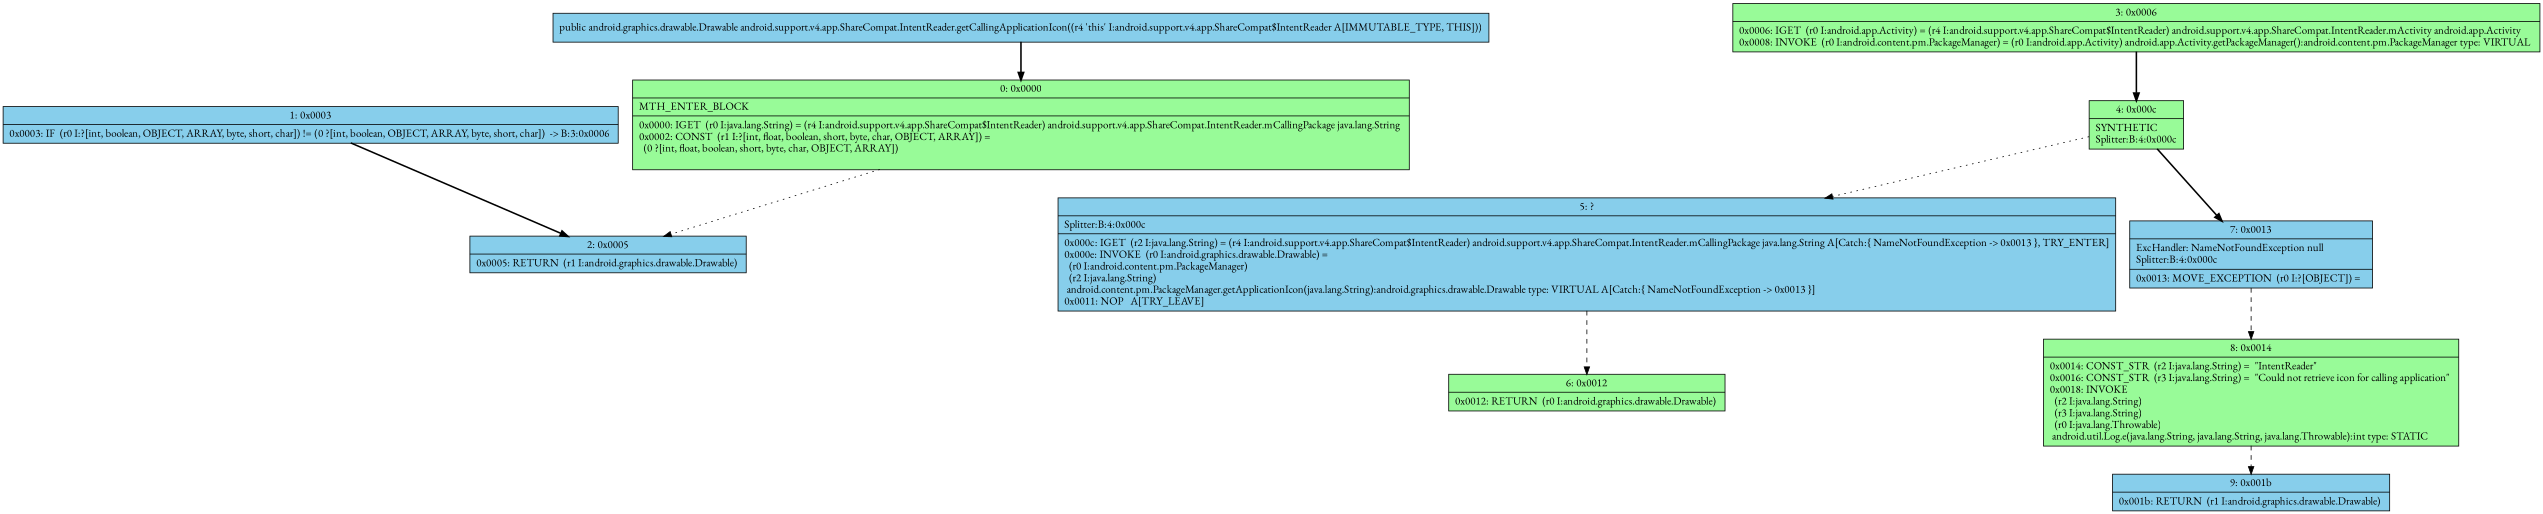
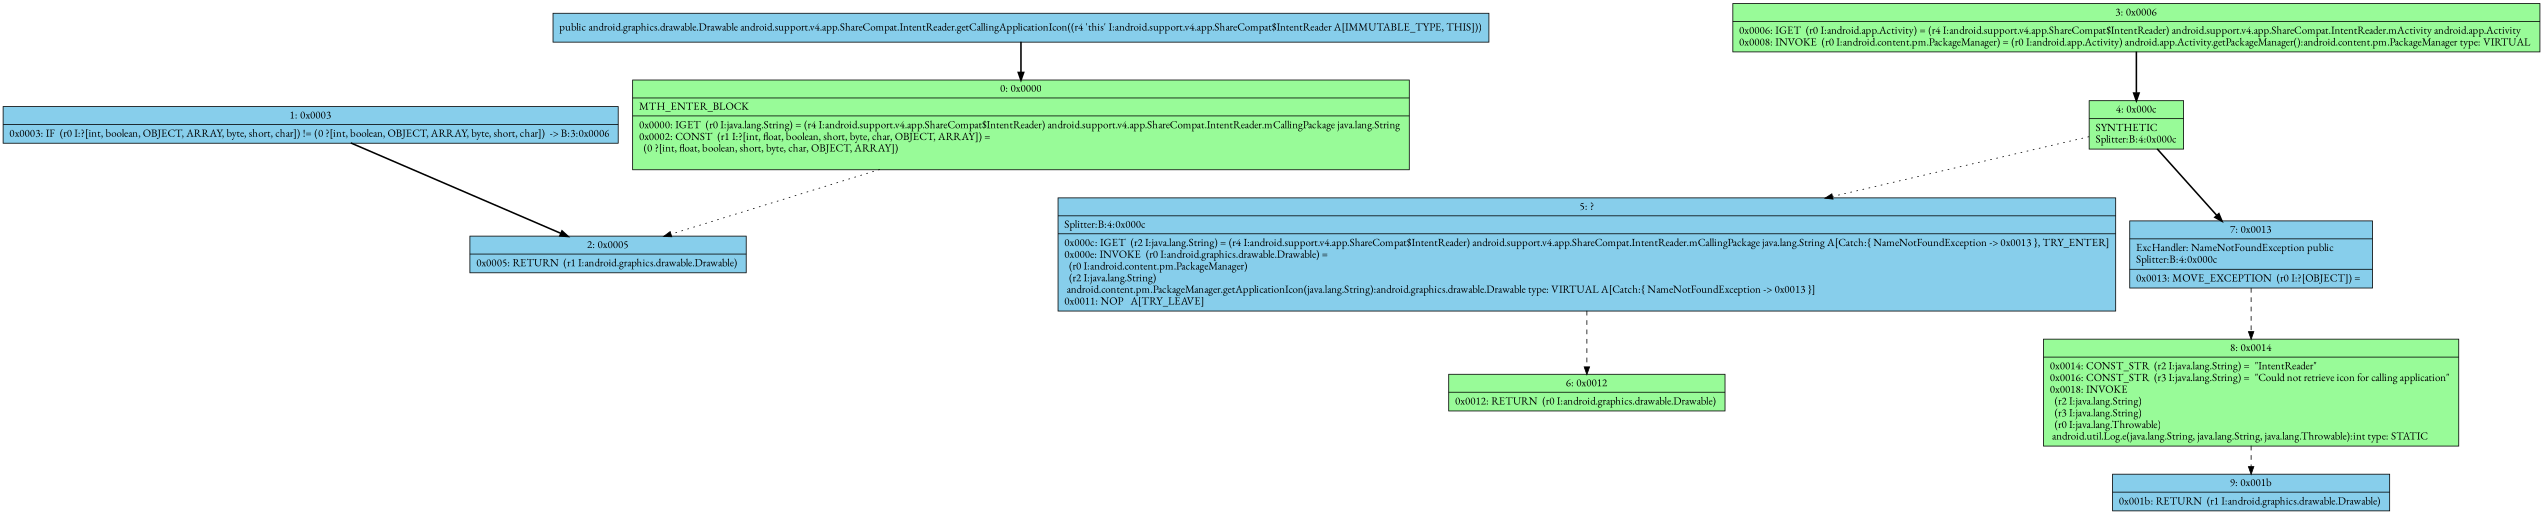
  digraph {
    fontname="EB Garamond"
    node [fillcolor=skyblue fontname="EB Garamond" shape=record style=filled]
    edge [fontname="EB Garamond" style=bold]
    n1 [fillcolor=palegreen label="{0\:\ 0x0000|MTH_ENTER_BLOCK\l|0x0000: IGET  (r0 I:java.lang.String) = (r4 I:android.support.v4.app.ShareCompat$IntentReader) android.support.v4.app.ShareCompat.IntentReader.mCallingPackage java.lang.String \l0x0002: CONST  (r1 I:?[int, float, boolean, short, byte, char, OBJECT, ARRAY]) = \l  (0 ?[int, float, boolean, short, byte, char, OBJECT, ARRAY])\l \l}"]
    n2 [label="{2\:\ 0x0005|0x0005: RETURN  (r1 I:android.graphics.drawable.Drawable) \l}"]
    n3 [label="{1\:\ 0x0003|0x0003: IF  (r0 I:?[int, boolean, OBJECT, ARRAY, byte, short, char]) != (0 ?[int, boolean, OBJECT, ARRAY, byte, short, char])  \-\> B:3:0x0006 \l}"]
    n4 [fillcolor=palegreen label="{3\:\ 0x0006|0x0006: IGET  (r0 I:android.app.Activity) = (r4 I:android.support.v4.app.ShareCompat$IntentReader) android.support.v4.app.ShareCompat.IntentReader.mActivity android.app.Activity \l0x0008: INVOKE  (r0 I:android.content.pm.PackageManager) = (r0 I:android.app.Activity) android.app.Activity.getPackageManager():android.content.pm.PackageManager type: VIRTUAL \l}"]
    n5 [fillcolor=palegreen label="{4\:\ 0x000c|SYNTHETIC\lSplitter:B:4:0x000c\l}"]
    n6 [label="{5\:\ ?|Splitter:B:4:0x000c\l|0x000c: IGET  (r2 I:java.lang.String) = (r4 I:android.support.v4.app.ShareCompat$IntentReader) android.support.v4.app.ShareCompat.IntentReader.mCallingPackage java.lang.String A[Catch:\{ NameNotFoundException \-\> 0x0013 \}, TRY_ENTER]\l0x000e: INVOKE  (r0 I:android.graphics.drawable.Drawable) = \l  (r0 I:android.content.pm.PackageManager)\l  (r2 I:java.lang.String)\l android.content.pm.PackageManager.getApplicationIcon(java.lang.String):android.graphics.drawable.Drawable type: VIRTUAL A[Catch:\{ NameNotFoundException \-\> 0x0013 \}]\l0x0011: NOP   A[TRY_LEAVE]\l}"]
-   n7 [label="{7\:\ 0x0013|ExcHandler: NameNotFoundException null\lSplitter:B:4:0x000c\l|0x0013: MOVE_EXCEPTION  (r0 I:?[OBJECT]) =  \l}"]
+   n7 [label="{7\:\ 0x0013|ExcHandler: NameNotFoundException public\lSplitter:B:4:0x000c\l|0x0013: MOVE_EXCEPTION  (r0 I:?[OBJECT]) =  \l}"]
    n8 [fillcolor=palegreen label="{6\:\ 0x0012|0x0012: RETURN  (r0 I:android.graphics.drawable.Drawable) \l}"]
    n9 [fillcolor=palegreen label="{8\:\ 0x0014|0x0014: CONST_STR  (r2 I:java.lang.String) =  \"IntentReader\" \l0x0016: CONST_STR  (r3 I:java.lang.String) =  \"Could not retrieve icon for calling application\" \l0x0018: INVOKE  \l  (r2 I:java.lang.String)\l  (r3 I:java.lang.String)\l  (r0 I:java.lang.Throwable)\l android.util.Log.e(java.lang.String, java.lang.String, java.lang.Throwable):int type: STATIC \l}"]
    n10 [label="{9\:\ 0x001b|0x001b: RETURN  (r1 I:android.graphics.drawable.Drawable) \l}"]
    n11 [label="{public android.graphics.drawable.Drawable android.support.v4.app.ShareCompat.IntentReader.getCallingApplicationIcon((r4 'this' I:android.support.v4.app.ShareCompat$IntentReader A[IMMUTABLE_TYPE, THIS])) }"]
    n1 -> n2 [style=dotted]
    n3 -> n2
    n4 -> n5
    n5 -> n6 [style=dotted]
    n5 -> n7
    n6 -> n8 [style=dashed]
    n7 -> n9 [style=dashed]
    n9 -> n10 [style=dashed]
    n11 -> n1
  }
